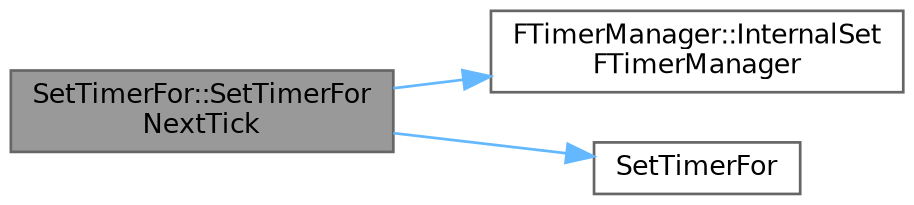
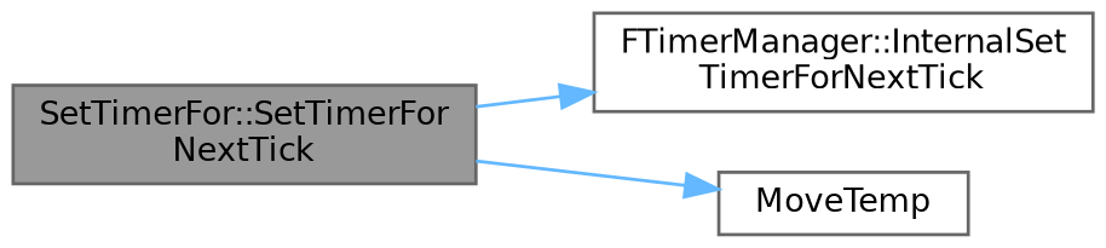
  digraph {
    rankdir=LR
    node [color=grey40 fillcolor=white fontname=Helvetica fontsize=10 shape=box style=filled]
    edge [color=steelblue1 fontname=Helvetica fontsize=10 labelfontname=Helvetica labelfontsize=10 style=solid]
    n1 [color=gray40 fillcolor=grey60 fontcolor=black height=0.2 label="SetTimerFor::SetTimerFor\lNextTick" width=0.4]
-   n2 [height=0.2 label="FTimerManager::InternalSet\lFTimerManager" width=0.4]
-   n3 [height=0.2 label=SetTimerFor width=0.4]
+   n2 [height=0.2 label="FTimerManager::InternalSet\lTimerForNextTick" width=0.4]
+   n3 [height=0.2 label=MoveTemp width=0.4]
    n1 -> n2
    n1 -> n3
  }
